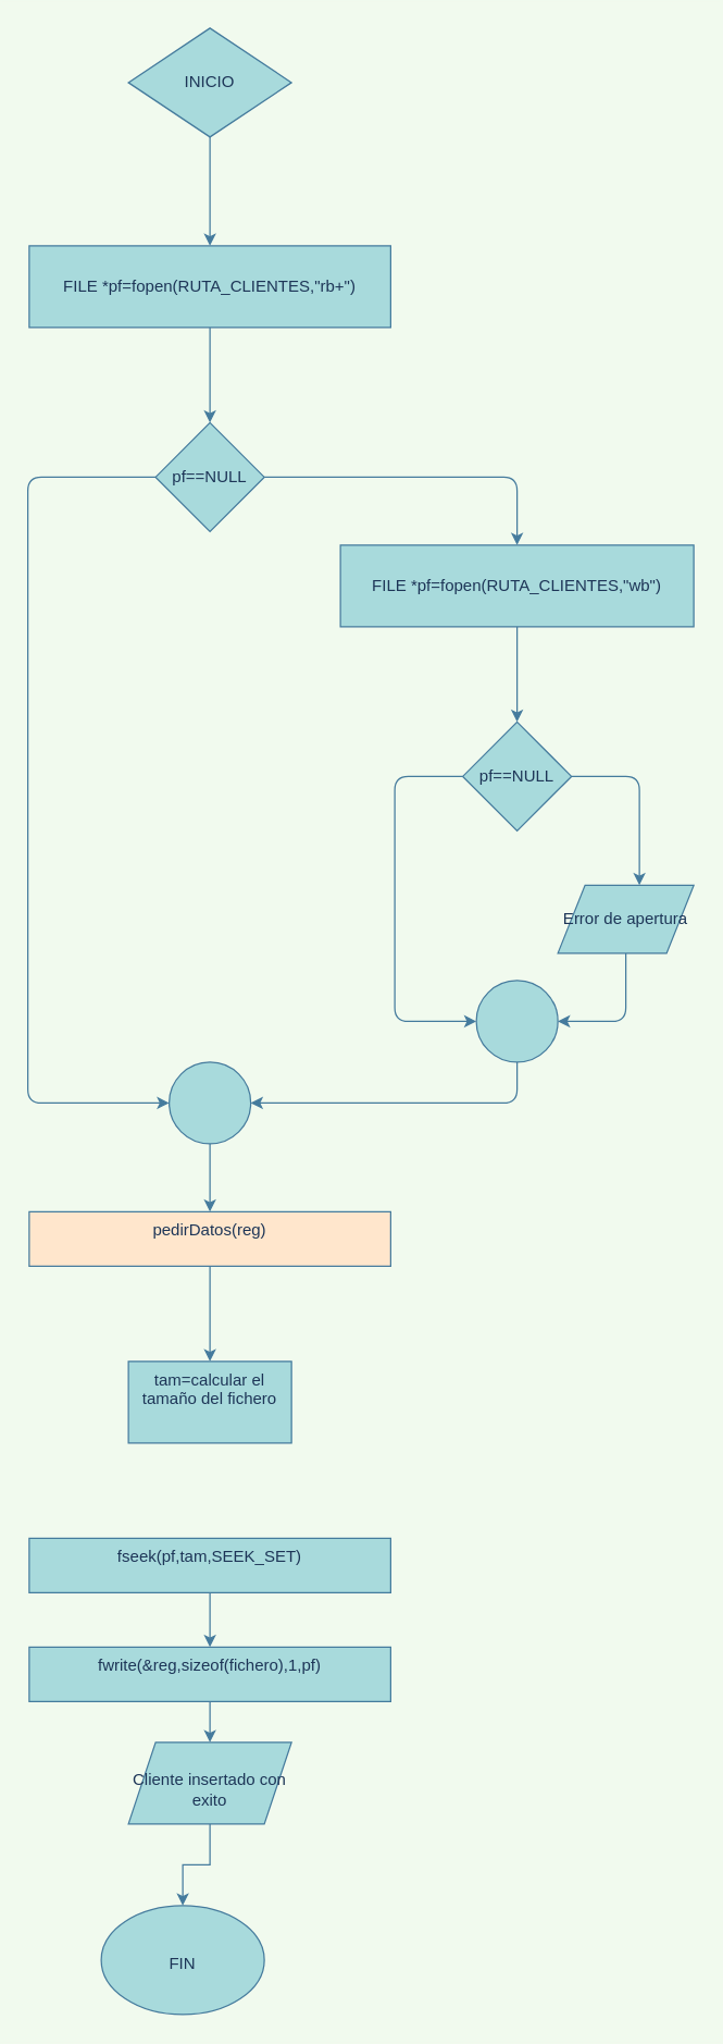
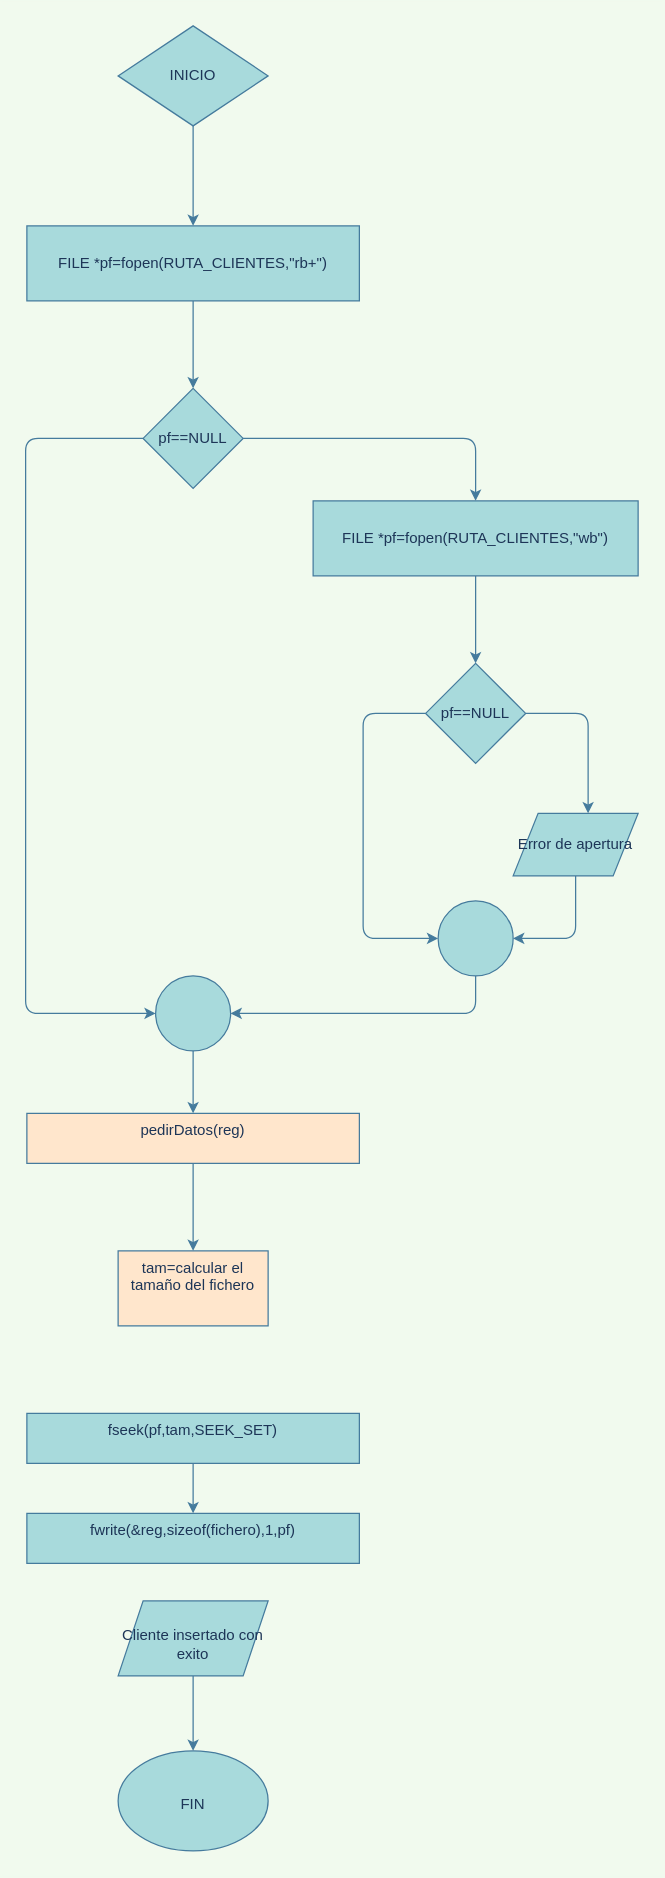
  <mxCell id="0" />
  <mxCell id="1" parent="0" />
  <mxCell id="2" value="" style="edgeStyle=orthogonalEdgeStyle;curved=0;rounded=1;sketch=0;orthogonalLoop=1;jettySize=auto;html=1;strokeColor=#457B9D;fillColor=#A8DADC;fontColor=#1D3557;labelBackgroundColor=#F1FAEE;" parent="1" source="3" target="5" edge="1"><mxGeometry relative="1" as="geometry" /></mxCell>
  <mxCell id="3" value="INICIO" style="rhombus;whiteSpace=wrap;html=1;fillColor=#A8DADC;strokeColor=#457B9D;fontColor=#1D3557;" parent="1" vertex="1"><mxGeometry x="94" y="20" width="120" height="80" as="geometry" /></mxCell>
  <mxCell id="4" value="" style="edgeStyle=orthogonalEdgeStyle;curved=0;rounded=1;sketch=0;orthogonalLoop=1;jettySize=auto;html=1;strokeColor=#457B9D;fillColor=#A8DADC;fontColor=#1D3557;labelBackgroundColor=#F1FAEE;" parent="1" source="5" target="8" edge="1"><mxGeometry relative="1" as="geometry" /></mxCell>
  <mxCell id="5" value="FILE *pf=fopen(RUTA_CLIENTES,&quot;rb+&quot;)" style="whiteSpace=wrap;html=1;fontColor=#1D3557;strokeColor=#457B9D;fillColor=#A8DADC;" parent="1" vertex="1"><mxGeometry x="21" y="180" width="266" height="60" as="geometry" /></mxCell>
  <mxCell id="6" value="" style="edgeStyle=orthogonalEdgeStyle;curved=0;rounded=1;sketch=0;orthogonalLoop=1;jettySize=auto;html=1;strokeColor=#457B9D;fillColor=#A8DADC;fontColor=#1D3557;labelBackgroundColor=#F1FAEE;" parent="1" source="8" target="10" edge="1"><mxGeometry relative="1" as="geometry"><mxPoint x="314" y="420" as="targetPoint" /></mxGeometry></mxCell>
  <mxCell id="7" style="edgeStyle=orthogonalEdgeStyle;curved=0;rounded=1;sketch=0;orthogonalLoop=1;jettySize=auto;html=1;strokeColor=#457B9D;fillColor=#A8DADC;fontColor=#1D3557;entryX=0;entryY=0.5;entryDx=0;entryDy=0;entryPerimeter=0;labelBackgroundColor=#F1FAEE;" parent="1" source="8" target="19" edge="1"><mxGeometry relative="1" as="geometry"><mxPoint x="-20" y="420" as="targetPoint" /><Array as="points"><mxPoint x="20" y="350" /><mxPoint x="20" y="810" /></Array></mxGeometry></mxCell>
  <mxCell id="8" value="pf==NULL" style="rhombus;whiteSpace=wrap;html=1;fontColor=#1D3557;strokeColor=#457B9D;fillColor=#A8DADC;" parent="1" vertex="1"><mxGeometry x="114" y="310" width="80" height="80" as="geometry" /></mxCell>
  <mxCell id="9" value="" style="edgeStyle=orthogonalEdgeStyle;curved=0;rounded=1;sketch=0;orthogonalLoop=1;jettySize=auto;html=1;strokeColor=#457B9D;fillColor=#A8DADC;fontColor=#1D3557;labelBackgroundColor=#F1FAEE;" parent="1" source="10" target="13" edge="1"><mxGeometry relative="1" as="geometry" /></mxCell>
  <mxCell id="10" value="FILE *pf=fopen(RUTA_CLIENTES,&quot;wb&quot;)" style="rounded=0;whiteSpace=wrap;html=1;fillColor=#A8DADC;strokeColor=#457B9D;fontColor=#1D3557;" parent="1" vertex="1"><mxGeometry x="250" y="400" width="260" height="60" as="geometry" /></mxCell>
  <mxCell id="11" value="" style="edgeStyle=orthogonalEdgeStyle;curved=0;rounded=1;sketch=0;orthogonalLoop=1;jettySize=auto;html=1;strokeColor=#457B9D;fillColor=#A8DADC;fontColor=#1D3557;labelBackgroundColor=#F1FAEE;" parent="1" source="13" target="15" edge="1"><mxGeometry relative="1" as="geometry"><Array as="points"><mxPoint x="470" y="570" /></Array></mxGeometry></mxCell>
  <mxCell id="12" style="edgeStyle=orthogonalEdgeStyle;curved=0;rounded=1;sketch=0;orthogonalLoop=1;jettySize=auto;html=1;strokeColor=#457B9D;fillColor=#A8DADC;fontColor=#1D3557;entryX=0;entryY=0.5;entryDx=0;entryDy=0;entryPerimeter=0;labelBackgroundColor=#F1FAEE;" parent="1" source="13" target="17" edge="1"><mxGeometry relative="1" as="geometry"><mxPoint x="320" y="730" as="targetPoint" /><Array as="points"><mxPoint x="290" y="570" /><mxPoint x="290" y="750" /></Array></mxGeometry></mxCell>
  <mxCell id="13" value="pf==NULL" style="rhombus;whiteSpace=wrap;html=1;rounded=0;fontColor=#1D3557;strokeColor=#457B9D;fillColor=#A8DADC;" parent="1" vertex="1"><mxGeometry x="340" y="530" width="80" height="80" as="geometry" /></mxCell>
  <mxCell id="14" style="edgeStyle=orthogonalEdgeStyle;curved=0;rounded=1;sketch=0;orthogonalLoop=1;jettySize=auto;html=1;entryX=1;entryY=0.5;entryDx=0;entryDy=0;entryPerimeter=0;strokeColor=#457B9D;fillColor=#A8DADC;fontColor=#1D3557;labelBackgroundColor=#F1FAEE;" parent="1" source="15" target="17" edge="1"><mxGeometry relative="1" as="geometry" /></mxCell>
  <mxCell id="15" value="Error de apertura" style="shape=parallelogram;perimeter=parallelogramPerimeter;whiteSpace=wrap;html=1;fixedSize=1;rounded=0;fontColor=#1D3557;strokeColor=#457B9D;fillColor=#A8DADC;" parent="1" vertex="1"><mxGeometry x="410" y="650" width="100" height="50" as="geometry" /></mxCell>
  <mxCell id="16" style="edgeStyle=orthogonalEdgeStyle;curved=0;rounded=1;sketch=0;orthogonalLoop=1;jettySize=auto;html=1;strokeColor=#457B9D;fillColor=#A8DADC;fontColor=#1D3557;entryX=1;entryY=0.5;entryDx=0;entryDy=0;entryPerimeter=0;labelBackgroundColor=#F1FAEE;" parent="1" source="17" target="19" edge="1"><mxGeometry relative="1" as="geometry"><mxPoint x="150" y="820" as="targetPoint" /><Array as="points"><mxPoint x="380" y="810" /></Array></mxGeometry></mxCell>
  <mxCell id="17" value="" style="verticalLabelPosition=bottom;verticalAlign=top;html=1;shape=mxgraph.flowchart.on-page_reference;rounded=0;sketch=0;strokeColor=#457B9D;fillColor=#A8DADC;fontColor=#1D3557;" parent="1" vertex="1"><mxGeometry x="350" y="720" width="60" height="60" as="geometry" /></mxCell>
  <mxCell id="18" value="" style="edgeStyle=orthogonalEdgeStyle;rounded=0;orthogonalLoop=1;jettySize=auto;html=1;entryX=0.5;entryY=0;entryDx=0;entryDy=0;labelBackgroundColor=#F1FAEE;strokeColor=#457B9D;fontColor=#1D3557;" parent="1" source="19" target="26" edge="1"><mxGeometry relative="1" as="geometry" /></mxCell>
  <mxCell id="19" value="" style="verticalLabelPosition=bottom;verticalAlign=top;html=1;shape=mxgraph.flowchart.on-page_reference;rounded=0;sketch=0;strokeColor=#457B9D;fillColor=#A8DADC;fontColor=#1D3557;" parent="1" vertex="1"><mxGeometry x="124" y="780" width="60" height="60" as="geometry" /></mxCell>
- <mxCell id="20" value="tam=calcular el tamaño del fichero" style="whiteSpace=wrap;html=1;rounded=0;fontColor=#1D3557;verticalAlign=top;strokeColor=#457B9D;fillColor=#A8DADC;sketch=0;" parent="1" vertex="1"><mxGeometry x="94" y="1000" width="120" height="60" as="geometry" /></mxCell>
+ <mxCell id="20" value="tam=calcular el tamaño del fichero" style="whiteSpace=wrap;html=1;rounded=0;fontColor=#1D3557;verticalAlign=top;strokeColor=#457B9D;fillColor=#ffe6cc;sketch=0;" parent="1" vertex="1"><mxGeometry x="94" y="1000" width="120" height="60" as="geometry" /></mxCell>
  <mxCell id="21" value="" style="edgeStyle=orthogonalEdgeStyle;rounded=0;orthogonalLoop=1;jettySize=auto;html=1;labelBackgroundColor=#F1FAEE;strokeColor=#457B9D;fontColor=#1D3557;" parent="1" source="22" target="24" edge="1"><mxGeometry relative="1" as="geometry" /></mxCell>
  <mxCell id="22" value="fseek(pf,tam,SEEK_SET)" style="whiteSpace=wrap;html=1;rounded=0;fontColor=#1D3557;verticalAlign=top;strokeColor=#457B9D;fillColor=#A8DADC;sketch=0;" parent="1" vertex="1"><mxGeometry x="21" y="1130" width="266" height="40" as="geometry" /></mxCell>
- <mxCell id="23" value="" style="edgeStyle=orthogonalEdgeStyle;rounded=0;orthogonalLoop=1;jettySize=auto;html=1;labelBackgroundColor=#F1FAEE;strokeColor=#457B9D;fontColor=#1D3557;" edge="1" parent="1" source="24" target="29"><mxGeometry relative="1" as="geometry" /></mxCell>
  <mxCell id="24" value="fwrite(&amp;amp;reg,sizeof(fichero),1,pf)" style="whiteSpace=wrap;html=1;rounded=0;fontColor=#1D3557;verticalAlign=top;strokeColor=#457B9D;fillColor=#A8DADC;sketch=0;" parent="1" vertex="1"><mxGeometry x="21" y="1210" width="266" height="40" as="geometry" /></mxCell>
  <mxCell id="25" value="" style="edgeStyle=orthogonalEdgeStyle;rounded=0;orthogonalLoop=1;jettySize=auto;html=1;labelBackgroundColor=#F1FAEE;strokeColor=#457B9D;fontColor=#1D3557;" parent="1" source="26" target="20" edge="1"><mxGeometry relative="1" as="geometry" /></mxCell>
  <mxCell id="26" value="pedirDatos(reg)" style="whiteSpace=wrap;html=1;rounded=0;fontColor=#1D3557;verticalAlign=top;strokeColor=#457B9D;fillColor=#ffe6cc;sketch=0;" parent="1" vertex="1"><mxGeometry x="21" y="890" width="266" height="40" as="geometry" /></mxCell>
- <mxCell id="27" value="&lt;br&gt;&lt;br&gt;FIN" style="ellipse;whiteSpace=wrap;html=1;rounded=0;fontColor=#1D3557;verticalAlign=top;strokeColor=#457B9D;fillColor=#A8DADC;sketch=0;" parent="1" vertex="1"><mxGeometry x="74" y="1400" width="120" height="80" as="geometry" /></mxCell>
+ <mxCell id="27" value="&lt;br&gt;&lt;br&gt;FIN" style="ellipse;whiteSpace=wrap;html=1;rounded=0;fontColor=#1D3557;verticalAlign=top;strokeColor=#457B9D;fillColor=#A8DADC;sketch=0;" parent="1" vertex="1"><mxGeometry x="94" y="1400" width="120" height="80" as="geometry" /></mxCell>
  <mxCell id="28" value="" style="edgeStyle=orthogonalEdgeStyle;rounded=0;orthogonalLoop=1;jettySize=auto;html=1;labelBackgroundColor=#F1FAEE;strokeColor=#457B9D;fontColor=#1D3557;" edge="1" parent="1" source="29" target="27"><mxGeometry relative="1" as="geometry" /></mxCell>
  <mxCell id="29" value="&lt;br&gt;Cliente insertado con exito" style="shape=parallelogram;perimeter=parallelogramPerimeter;whiteSpace=wrap;html=1;fixedSize=1;rounded=0;fontColor=#1D3557;verticalAlign=top;strokeColor=#457B9D;fillColor=#A8DADC;sketch=0;" vertex="1" parent="1"><mxGeometry x="94" y="1280" width="120" height="60" as="geometry" /></mxCell>
